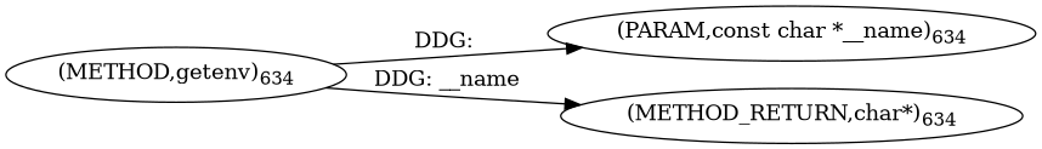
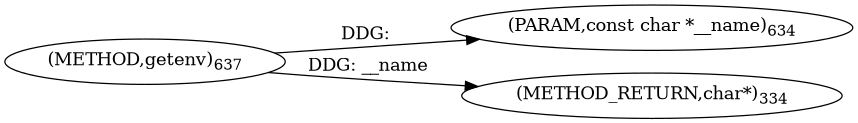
  digraph {
    rankdir=LR
-   n1 [label=<(METHOD,getenv)<SUB>634</SUB>>]
+   n1 [label=<(METHOD,getenv)<SUB>637</SUB>>]
    n2 [label=<(PARAM,const char *__name)<SUB>634</SUB>>]
-   n3 [label=<(METHOD_RETURN,char*)<SUB>634</SUB>>]
+   n3 [label=<(METHOD_RETURN,char*)<SUB>334</SUB>>]
    n1 -> n2 [label="DDG: "]
    n1 -> n3 [label="DDG: __name"]
  }
